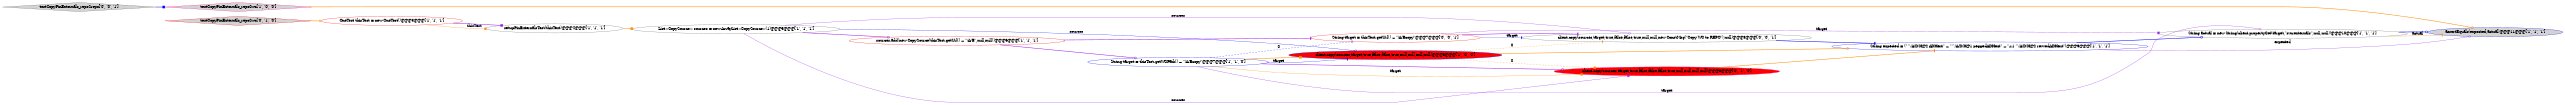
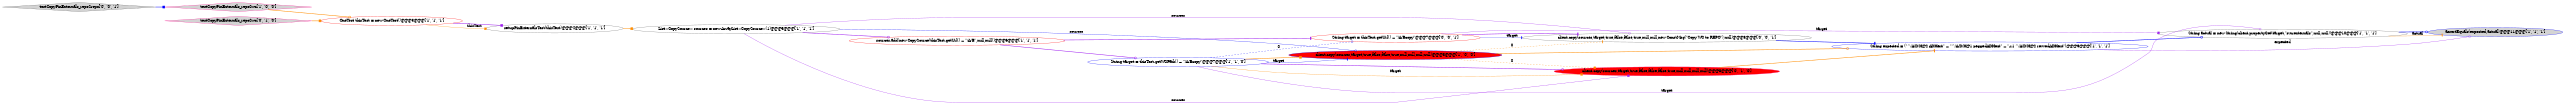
  digraph {
    rankdir=LR
    node [color=gray40 fillcolor=white shape=ellipse style=filled]
    edge [arrowhead=odot color=purple style=bold]
    n1 [label="client.copy(sources,target,true,false,false,true,null,null,new ConstMsg(\"Copy WC to REPO\"),null)@@@8@@@['0', '0', '1']"]
    n2 [color=blue label="String expected = (\"^/A/D/H@2 ADHext\" + \"^/A/D/H@1 peggedADHext\" + \"-r1 ^/A/D/H@2 revvedADHext\")@@@9@@@['1', '1', '1']"]
    n3 [color=blue fillcolor=lightgray label="assertEquals(expected,actual)@@@11@@@['1', '1', '1']"]
    n4 [label="String actual = new String(client.propertyGet(target,\"svn:externals\",null,null))@@@10@@@['1', '1', '1']"]
    n5 [color=blue fillcolor=red label="client.copy(sources,target,true,false,false,true,null,null,null,null)@@@8@@@['1', '0', '0']"]
    n6 [color=deeppink fillcolor=red label="client.copy(sources,target,true,false,false,false,true,null,null,null,null)@@@8@@@['0', '1', '0']"]
    n7 [label="setupPinExternalsTest(thisTest)@@@4@@@['1', '1', '1']"]
    n8 [label="List<CopySource> sources = new ArrayList<CopySource>(1)@@@5@@@['1', '1', '1']"]
    n9 [color=red label="sources.add(new CopySource(thisTest.getUrl() + \"/A/B\",null,null))@@@6@@@['1', '1', '1']"]
    n10 [color=blue label="String target = thisTest.getWCPath() + \"/A/Bcopy\"@@@7@@@['1', '1', '0']"]
    n11 [color=red label="String target = thisTest.getUrl() + \"/A/Bcopy\"@@@7@@@['0', '0', '1']"]
    n12 [color=deeppink fillcolor=lightgray label="testCopyPinExternals_repo2wc['1', '0', '0']" shape=diamond]
    n13 [color=red label="OneTest thisTest = new OneTest()@@@3@@@['1', '1', '1']"]
-   n14 [color=red fillcolor=lightgray label="testCopyPinExternals_repo2wc['0', '1', '0']" shape=diamond]
+   n14 [color=deeppink fillcolor=lightgray label="testCopyPinExternals_repo2wc['0', '1', '0']" shape=diamond]
    n15 [fillcolor=lightgray label="testCopyPinExternals_repo2repo['0', '0', '1']" shape=diamond]
    n1 -> n2 [arrowhead=tee color=blue]
    n2 -> n3 [label=expected style=solid]
    n2 -> n4 [color=blue]
    n4 -> n3 [arrowhead=tee color=darkorange label=actual style=solid]
    n4 -> n3 [color=blue]
    n5 -> n1 [arrowhead=tee color=darkorange label=0 style=dashed]
    n5 -> n2 [color=darkorange]
    n5 -> n6 [arrowhead=box color=darkorange label=0 style=dashed]
    n6 -> n2 [arrowhead=tee color=darkorange]
    n7 -> n8 [arrowhead=box color=darkorange]
    n8 -> n1 [label=sources style=solid]
    n8 -> n5 [color=blue label=sources style=solid]
    n8 -> n6 [arrowhead=box label=sources style=solid]
    n8 -> n9
    n9 -> n10
    n9 -> n11 [arrowhead=tee]
    n10 -> n4 [label=target style=solid]
    n10 -> n5 [arrowhead=box color=darkorange]
    n10 -> n5 [arrowhead=tee color=blue label=target style=solid]
    n10 -> n6
    n10 -> n6 [arrowhead=box color=darkorange label=target style=solid]
    n10 -> n11 [color=blue label=0 style=dashed]
    n11 -> n1 [arrowhead=tee color=blue label=target style=solid]
    n11 -> n1 [arrowhead=tee]
    n11 -> n4 [arrowhead=box label=target style=solid]
-   n12 -> n3 [color=darkorange]
+   n12 -> n13 [color=darkorange]
    n13 -> n7 [arrowhead=box color=darkorange label=thisTest style=solid]
    n13 -> n7 [arrowhead=box]
-   n14 -> n13 [color=darkorange]
+   n14 -> n13 [arrowhead=box color=darkorange]
    n15 -> n12 [arrowhead=box color=blue]
  }
